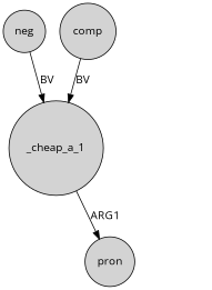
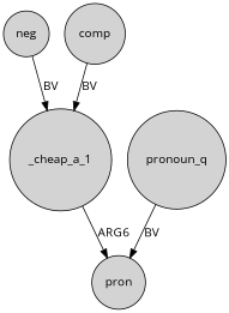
  digraph {
    fontname="Open Sans"
    node [fontname="Open Sans" shape=circle style=filled]
    edge [fontname="Open Sans"]
    neg
    _cheap_a_1
    pron
    comp
+   pronoun_q
    neg -> _cheap_a_1 [label=BV]
-   _cheap_a_1 -> pron [label=ARG1]
+   _cheap_a_1 -> pron [label=ARG6]
    comp -> _cheap_a_1 [label=BV]
+   pronoun_q -> pron [label=BV]
  }
